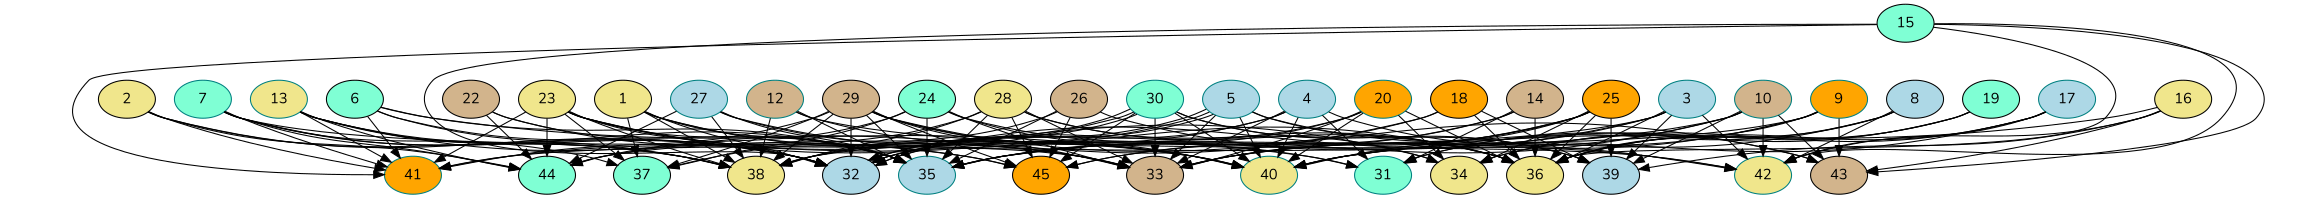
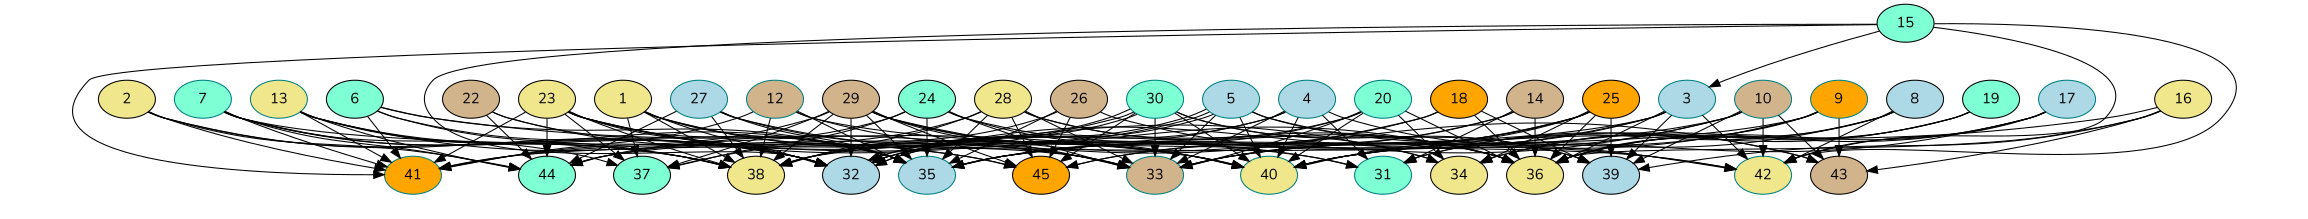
  digraph {
    fontname=Nunito
    node [alpha=0.11 color=black fillcolor=khaki fontname=Nunito style=filled]
    edge [fontname=Nunito]
    1 [expect_size=30525440]
    32 [alpha=0.19 expect_size=11584512 fillcolor=lightblue]
-   33 [alpha=0.06 expect_size=35244032 fillcolor=tan]
+   33 [alpha=0.06 color=teal expect_size=35244032 fillcolor=tan]
    35 [alpha=0.08 color=teal expect_size=44037120 fillcolor=lightblue]
    37 [alpha=0.16 expect_size=37521408 fillcolor=aquamarine]
    38 [alpha=0.07 expect_size=17483776]
    40 [alpha=0.12 color=teal expect_size=13822976]
    2 [expect_size=33929216]
    41 [alpha=0.15 color=teal expect_size=46147584 fillcolor=orange]
    44 [alpha=0.20 expect_size=23886848 fillcolor=aquamarine]
    3 [alpha=0.06 color=teal expect_size=16230400 fillcolor=lightblue]
    36 [alpha=0.00 expect_size=30333952]
    39 [alpha=0.13 expect_size=29287424 fillcolor=lightblue]
    42 [alpha=0.09 color=teal expect_size=11245568]
    4 [alpha=0.07 color=teal expect_size=19214336 fillcolor=lightblue]
    31 [alpha=0.05 color=teal expect_size=22353920 fillcolor=aquamarine]
    5 [color=teal expect_size=39618560 fillcolor=lightblue]
    43 [alpha=0.03 expect_size=8909824 fillcolor=tan]
    6 [alpha=0.05 expect_size=26740736 fillcolor=aquamarine]
    7 [alpha=0.13 color=teal expect_size=51499008 fillcolor=aquamarine]
    8 [alpha=0.18 expect_size=17121280 fillcolor=lightblue]
    9 [alpha=0.19 color=teal expect_size=40505344 fillcolor=orange]
    10 [color=teal expect_size=33114112 fillcolor=tan]
    12 [alpha=0.09 color=teal expect_size=10665984 fillcolor=tan]
    13 [alpha=0.02 color=teal expect_size=37172224]
    45 [alpha=0.07 expect_size=8696832 fillcolor=orange]
    14 [alpha=0.08 expect_size=52135936 fillcolor=tan]
    15 [alpha=0.08 expect_size=21923840 fillcolor=aquamarine]
    16 [alpha=0.17 expect_size=47425536]
    17 [alpha=0.10 color=teal expect_size=13106176 fillcolor=lightblue]
    34 [alpha=0.14 expect_size=9946112]
    18 [alpha=0.08 expect_size=43443200 fillcolor=orange]
    19 [alpha=0.01 expect_size=38135808 fillcolor=aquamarine]
-   20 [alpha=0.13 color=teal expect_size=36615168 fillcolor=orange]
+   20 [alpha=0.13 color=teal expect_size=36615168 fillcolor=aquamarine]
    22 [alpha=0.10 expect_size=31962112 fillcolor=tan]
    23 [alpha=0.09 expect_size=5285888]
    24 [alpha=0.14 expect_size=10580992 fillcolor=aquamarine]
    25 [alpha=0.14 expect_size=30516224 fillcolor=orange]
    26 [alpha=0.03 expect_size=49689600 fillcolor=tan]
    27 [alpha=0.12 color=teal expect_size=42382336 fillcolor=lightblue]
    28 [alpha=0.05 expect_size=17859584]
    29 [alpha=0.13 expect_size=35830784 fillcolor=tan]
    30 [alpha=0.14 color=teal expect_size=38863872 fillcolor=aquamarine]
    1 -> 32
    1 -> 33
    1 -> 35
    1 -> 37
    1 -> 38
    1 -> 40
    2 -> 32
    2 -> 38
    2 -> 41
    2 -> 44
    3 -> 32
    3 -> 33
    3 -> 44
    3 -> 36
    3 -> 39
    3 -> 42
    4 -> 32
    4 -> 33
    4 -> 38
    4 -> 40
    4 -> 42
    4 -> 31
    5 -> 32
    5 -> 32
    5 -> 33
    5 -> 38
    5 -> 40
    5 -> 39
    5 -> 43
    6 -> 32
    6 -> 35
    6 -> 38
    6 -> 40
    6 -> 41
    7 -> 32
    7 -> 33
    7 -> 37
    7 -> 38
    7 -> 41
    7 -> 44
    8 -> 40
    8 -> 36
    8 -> 42
    8 -> 31
    9 -> 33
    9 -> 38
    9 -> 40
    9 -> 36
    9 -> 43
    10 -> 33
    10 -> 35
    10 -> 41
    10 -> 39
    10 -> 42
    10 -> 43
    12 -> 35
    12 -> 38
    12 -> 40
+   12 -> 41
    12 -> 42
    13 -> 32
    13 -> 35
    13 -> 38
    13 -> 41
    13 -> 44
    13 -> 45
    14 -> 35
    14 -> 36
    14 -> 31
    14 -> 45
    15 -> 32
    15 -> 41
    15 -> 36
    15 -> 42
-   15 -> 43
+   15 -> 3
    16 -> 40
    16 -> 39
    16 -> 42
    16 -> 43
    17 -> 40
    17 -> 36
    17 -> 42
    17 -> 34
    18 -> 35
    18 -> 44
    18 -> 36
    18 -> 39
    19 -> 36
    19 -> 31
    19 -> 34
    20 -> 32
    20 -> 33
    20 -> 35
    20 -> 40
    20 -> 36
    20 -> 34
    22 -> 35
    22 -> 44
    22 -> 45
    23 -> 32
    23 -> 33
    23 -> 35
    23 -> 37
    23 -> 38
    23 -> 41
    23 -> 44
    23 -> 31
    23 -> 34
    24 -> 33
    24 -> 35
    24 -> 37
    24 -> 40
    24 -> 44
    24 -> 36
    25 -> 33
    25 -> 35
    25 -> 40
    25 -> 36
    25 -> 39
    25 -> 45
    25 -> 34
    26 -> 35
    26 -> 38
    26 -> 42
    26 -> 45
    27 -> 33
    27 -> 35
    27 -> 38
    27 -> 44
    27 -> 36
    28 -> 33
    28 -> 35
    28 -> 37
    28 -> 38
    28 -> 36
    28 -> 45
    28 -> 34
    29 -> 32
    29 -> 33
    29 -> 35
    29 -> 37
    29 -> 38
    29 -> 40
    29 -> 41
    29 -> 31
    29 -> 43
    29 -> 45
    30 -> 32
    30 -> 32
    30 -> 33
    30 -> 40
    30 -> 41
    30 -> 36
    30 -> 39
    30 -> 45
  }
